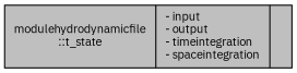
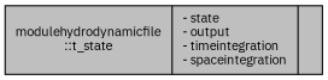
  digraph {
    rankdir=LR
    fontname="IBM Plex Sans"
-   n1 [color=black fillcolor=grey75 fontcolor=black fontname="IBM Plex Sans" fontsize=10 height=0.2 label="{modulehydrodynamicfile\l::t_state\n|- input\l- output\l- timeintegration\l- spaceintegration\l|}" shape=record style=filled width=0.4]
+   n1 [color=black fillcolor=grey75 fontcolor=black fontname="IBM Plex Sans" fontsize=10 height=0.2 label="{modulehydrodynamicfile\l::t_state\n|- state\l- output\l- timeintegration\l- spaceintegration\l|}" shape=record style=filled width=0.4]
  }
